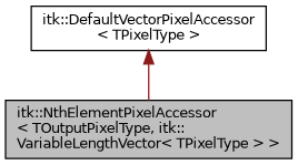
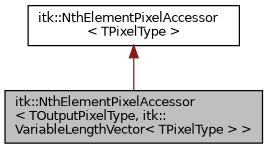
  digraph {
    node [color=black fontname=Helvetica fontsize=10 shape=record style=filled]
    n1 [fillcolor=grey75 fontcolor=black height=0.2 label="itk::NthElementPixelAccessor\l\< TOutputPixelType, itk::\lVariableLengthVector\< TPixelType \> \>" width=0.4]
-   n2 [fillcolor=white height=0.2 label="itk::DefaultVectorPixelAccessor\l\< TPixelType \>" width=0.4]
+   n2 [fillcolor=white height=0.2 label="itk::NthElementPixelAccessor\l\< TPixelType \>" width=0.4]
    n2 -> n1 [color=firebrick4 dir=back fontname=Helvetica fontsize=10 labelfontname=Helvetica labelfontsize=10 style=solid]
  }
